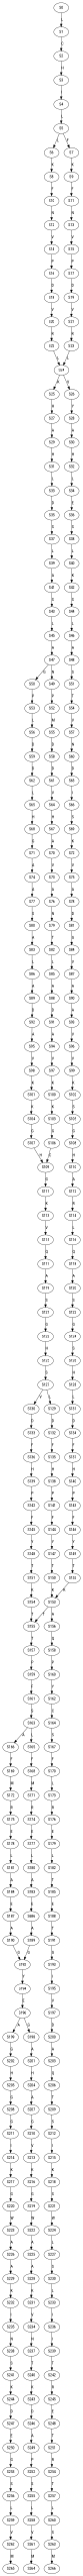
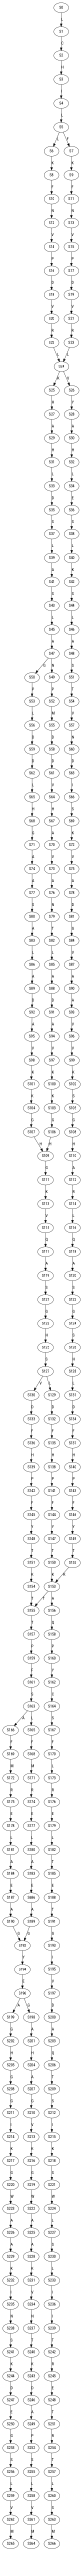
  strict digraph {
    fontname="Roboto Condensed"
    node [fontname="Roboto Condensed"]
    edge [fontname="Roboto Condensed"]
    S0
    S1
    S2
    S3
    S4
    S5
    S6
    S7
    S8
    S9
    S10
    S11
    S12
    S13
    S14
    S15
    S16
    S17
    S18
    S19
    S20
    S21
    S22
    S23
    S24
    S25
    S26
    S27
    S28
    S29
    S30
    S31
    S32
    S33
    S34
    S35
    S36
    S37
    S38
    S39
    S40
    S41
    S42
    S43
    S44
    S45
    S46
    S47
    S48
    S49
    S50
    S51
    S52
    S53
    S54
    S55
    S56
    S57
    S58
    S59
    S60
    S61
    S62
    S63
    S64
    S65
    S66
    S67
    S68
    S69
    S70
    S71
    S72
    S73
    S74
    S75
    S76
    S77
    S78
    S79
    S80
    S81
    S82
    S83
    S84
    S85
    S86
    S87
    S88
    S89
    S90
    S91
    S92
    S93
    S94
    S95
    S96
    S97
    S98
    S99
    S100
    S101
    S102
    S103
    S104
    S105
    S106
    S107
    S108
    S109
    S110
    S111
    S112
    S113
    S114
    S115
    S116
    S117
    S118
    S119
    S120
    S121
    S122
    S123
    S124
    S125
    S126
    S127
    S128
    S129
    S130
    S131
    S132
    S133
    S134
    S135
    S136
    S137
    S138
    S139
    S140
    S141
    S142
    S143
    S144
    S145
    S146
    S147
    S148
    S149
    S150
    S151
    S152
    S153
    S154
    S155
    S156
    S157
    S158
    S159
    S160
    S161
    S162
    S163
    S164
    S165
    S166
    S167
    S168
    S169
    S170
    S171
    S172
    S173
    S174
    S175
    S176
    S177
    S178
    S179
    S180
    S181
    S182
    S183
    S184
    S185
    n187 [label=S686]
    S187
    S188
    S189
    S190
    S191
    S192
    S193
    S194
    S195
    S196
    S197
    S198
    S199
    S200
    S201
    S202
    S203
    S204
    S205
    S206
    S207
    S208
    S209
    S210
    S211
    S212
    S213
    S214
    S215
    S216
    S217
    S218
    S219
    S220
    S221
    S222
    S223
    S224
    S225
    S226
    S227
    S228
    S229
    S230
    S231
    S232
    S233
    S234
    S235
    S236
    S237
    S238
    S239
    S240
    S241
    S242
    S243
    S244
    S245
    S246
    S247
    S248
    S249
    S250
    S251
    S252
    S253
    S254
    S255
    S256
    S257
    S258
    S259
    S260
    S261
    S262
    S263
    S264
    S265
    S266
    S0 -> S1 [label=L]
    S1 -> S2 [label=C]
    S2 -> S3 [label=H]
    S3 -> S4 [label=I]
    S4 -> S5 [label=L]
    S5 -> S6 [label=L]
    S5 -> S7 [label=F]
    S6 -> S8 [label=K]
    S7 -> S9 [label=K]
    S8 -> S10 [label=F]
    S9 -> S11 [label=F]
    S10 -> S12 [label=N]
    S11 -> S13 [label=N]
    S12 -> S14 [label=V]
    S13 -> S15 [label=V]
    S14 -> S16 [label=P]
    S15 -> S17 [label=P]
    S16 -> S18 [label=D]
    S17 -> S19 [label=D]
    S18 -> S20 [label=V]
    S19 -> S21 [label=V]
    S20 -> S22 [label=R]
    S21 -> S23 [label=R]
    S22 -> S24 [label=L]
    S23 -> S24 [label=L]
    S24 -> S25 [label=K]
    S24 -> S26 [label=V]
    S25 -> S27 [label=H]
    S26 -> S28 [label=Y]
    S27 -> S29 [label=A]
    S28 -> S30 [label=A]
    S29 -> S31 [label=H]
    S30 -> S32 [label=H]
    S31 -> S33 [label=L]
    S32 -> S34 [label=L]
    S33 -> S35 [label=D]
    S34 -> S36 [label=E]
    S35 -> S37 [label=S]
    S36 -> S38 [label=S]
    S37 -> S39 [label=L]
    S38 -> S40 [label=L]
    S39 -> S41 [label=A]
    S40 -> S42 [label=K]
    S41 -> S43 [label=S]
    S42 -> S44 [label=S]
    S43 -> S45 [label=L]
    S44 -> S46 [label=L]
    S45 -> S47 [label=A]
    S46 -> S48 [label=A]
    S47 -> S49 [label=N]
    S47 -> S50 [label=G]
    S48 -> S51 [label=S]
    S49 -> S52 [label=P]
    S50 -> S53 [label=P]
    S51 -> S54 [label=T]
    S52 -> S55 [label=M]
    S53 -> S56 [label=L]
    S54 -> S57 [label=V]
    S55 -> S58 [label=D]
    S56 -> S59 [label=D]
    S57 -> S60 [label=N]
    S58 -> S61 [label=D]
    S59 -> S62 [label=D]
    S60 -> S63 [label=D]
    S61 -> S64 [label=V]
    S62 -> S65 [label=L]
    S63 -> S66 [label=I]
    S64 -> S67 [label=H]
    S65 -> S68 [label=H]
    S66 -> S69 [label=S]
    S67 -> S70 [label=A]
    S68 -> S71 [label=G]
    S69 -> S72 [label=K]
    S70 -> S73 [label=V]
    S71 -> S74 [label=A]
    S72 -> S75 [label=V]
    S73 -> S76 [label=A]
    S74 -> S77 [label=A]
    S75 -> S78 [label=A]
    S76 -> S79 [label=N]
    S77 -> S80 [label=S]
    S78 -> S81 [label=D]
    S79 -> S82 [label=T]
    S80 -> S83 [label=A]
    S81 -> S84 [label=G]
    S82 -> S85 [label=L]
    S83 -> S86 [label=L]
    S84 -> S87 [label=V]
    S85 -> S88 [label=A]
    S86 -> S89 [label=A]
    S87 -> S90 [label=A]
    S88 -> S91 [label=D]
    S89 -> S92 [label=D]
    S90 -> S93 [label=A]
    S91 -> S94 [label=A]
    S92 -> S95 [label=A]
    S93 -> S96 [label=V]
    S94 -> S97 [label=V]
    S95 -> S98 [label=V]
    S96 -> S99 [label=V]
    S97 -> S100 [label=K]
    S98 -> S101 [label=K]
    S99 -> S102 [label=K]
    S100 -> S103 [label=K]
    S101 -> S104 [label=K]
    S102 -> S105 [label=S]
    S103 -> S106 [label=G]
    S104 -> S107 [label=G]
    S105 -> S108 [label=G]
-   S106 -> S109 [label=C]
+   S106 -> S109 [label=H]
    S107 -> S109 [label=H]
    S108 -> S110 [label=H]
    S109 -> S111 [label=G]
    S110 -> S112 [label=A]
    S111 -> S113 [label=K]
    S112 -> S114 [label=R]
    S113 -> S115 [label=V]
    S114 -> S116 [label=L]
    S115 -> S117 [label=Q]
    S116 -> S118 [label=Q]
    S117 -> S119 [label=A]
    S118 -> S120 [label=A]
    S119 -> S121 [label=S]
    S120 -> S122 [label=S]
    S121 -> S123 [label=G]
    S122 -> S124 [label=G]
    S123 -> S125 [label=H]
    S124 -> S126 [label=S]
    S125 -> S127 [label=S]
    S126 -> S128 [label=H]
    S127 -> S129 [label=L]
    S127 -> S130 [label=V]
    S128 -> S131 [label=L]
    S129 -> S132 [label=D]
    S130 -> S133 [label=D]
    S131 -> S134 [label=D]
    S132 -> S135 [label=F]
    S133 -> S136 [label=F]
    S134 -> S137 [label=F]
    S135 -> S138 [label=H]
    S136 -> S139 [label=H]
    S137 -> S140 [label=H]
    S138 -> S141 [label=P]
    S139 -> S142 [label=P]
    S140 -> S143 [label=P]
    S141 -> S144 [label=F]
    S142 -> S145 [label=F]
    S143 -> S146 [label=F]
    S144 -> S147 [label=Y]
    S145 -> S148 [label=Y]
    S146 -> S149 [label=Y]
    S147 -> S150 [label=T]
    S148 -> S151 [label=T]
    S149 -> S152 [label=T]
    S150 -> S153 [label=K]
    S151 -> S154 [label=K]
    S152 -> S153 [label=K]
    S153 -> S155 [label=T]
    S153 -> S156 [label=A]
    S154 -> S155 [label=T]
    S155 -> S157 [label=T]
    S156 -> S158 [label=Q]
    S157 -> S159 [label=P]
    S158 -> S160 [label=P]
    S159 -> S161 [label=F]
    S160 -> S162 [label=Y]
    S161 -> S163 [label=S]
    S162 -> S164 [label=C]
    S163 -> S165 [label=L]
    S163 -> S166 [label=A]
    S164 -> S167 [label=S]
    S165 -> S168 [label=F]
    S166 -> S169 [label=F]
    S167 -> S170 [label=F]
    S168 -> S171 [label=M]
    S169 -> S172 [label=M]
    S170 -> S173 [label=L]
    S171 -> S174 [label=R]
    S172 -> S175 [label=R]
    S173 -> S176 [label=R]
    S174 -> S177 [label=E]
    S175 -> S178 [label=E]
    S176 -> S179 [label=E]
    S177 -> S180 [label=L]
    S178 -> S181 [label=L]
    S179 -> S182 [label=L]
    S180 -> S183 [label=A]
    S181 -> S184 [label=A]
    S182 -> S185 [label=T]
    S183 -> n187 [label=E]
    S184 -> S187 [label=E]
    S185 -> S188 [label=E]
    n187 -> S189 [label=A]
    S187 -> S190 [label=A]
    S188 -> S191 [label=T]
    S189 -> S192 [label=G]
    S190 -> S192 [label=G]
    S191 -> S193 [label=G]
    S192 -> S194 [label=Y]
    S193 -> S195 [label=I]
    S194 -> S196 [label=E]
    S195 -> S197 [label=V]
    S196 -> S198 [label=G]
    S196 -> S199 [label=A]
    S197 -> S200 [label=D]
    S198 -> S201 [label=A]
    S199 -> S202 [label=G]
    S200 -> S203 [label=A]
    S201 -> S204 [label=H]
    S202 -> S205 [label=H]
    S203 -> S206 [label=Q]
    S204 -> S207 [label=A]
    S205 -> S208 [label=G]
    S206 -> S209 [label=T]
    S207 -> S210 [label=G]
    S208 -> S211 [label=G]
    S209 -> S212 [label=S]
    S210 -> S213 [label=V]
    S211 -> S214 [label=I]
    S212 -> S215 [label=I]
    S213 -> S216 [label=K]
    S214 -> S217 [label=K]
    S215 -> S218 [label=K]
    S216 -> S219 [label=G]
    S217 -> S220 [label=G]
    S218 -> S221 [label=S]
    S219 -> S222 [label=W]
    S220 -> S223 [label=W]
    S221 -> S224 [label=W]
    S222 -> S225 [label=A]
    S223 -> S226 [label=A]
    S224 -> S227 [label=L]
    S225 -> S228 [label=A]
    S226 -> S229 [label=A]
    S227 -> S230 [label=S]
    S228 -> S231 [label=K]
    S229 -> S232 [label=K]
    S230 -> S233 [label=L]
    S231 -> S234 [label=V]
    S232 -> S235 [label=I]
    S233 -> S236 [label=I]
    S234 -> S237 [label=N]
    S235 -> S238 [label=N]
    S236 -> S239 [label=I]
    S237 -> S240 [label=T]
    S238 -> S241 [label=S]
    S239 -> S242 [label=T]
    S240 -> S243 [label=K]
    S241 -> S244 [label=K]
    S242 -> S245 [label=R]
    S243 -> S246 [label=D]
    S244 -> S247 [label=D]
    S245 -> S248 [label=E]
    S246 -> S249 [label=A]
    S247 -> S250 [label=E]
    S248 -> S251 [label=T]
    S249 -> S252 [label=P]
    S250 -> S253 [label=G]
    S251 -> S254 [label=R]
    S252 -> S255 [label=S]
    S253 -> S256 [label=S]
    S254 -> S257 [label=T]
    S255 -> S258 [label=L]
    S256 -> S259 [label=L]
    S257 -> S260 [label=L]
    S258 -> S261 [label=V]
    S259 -> S262 [label=V]
    S260 -> S263 [label=S]
    S261 -> S264 [label=M]
    S262 -> S265 [label=M]
    S263 -> S266 [label=M]
  }
